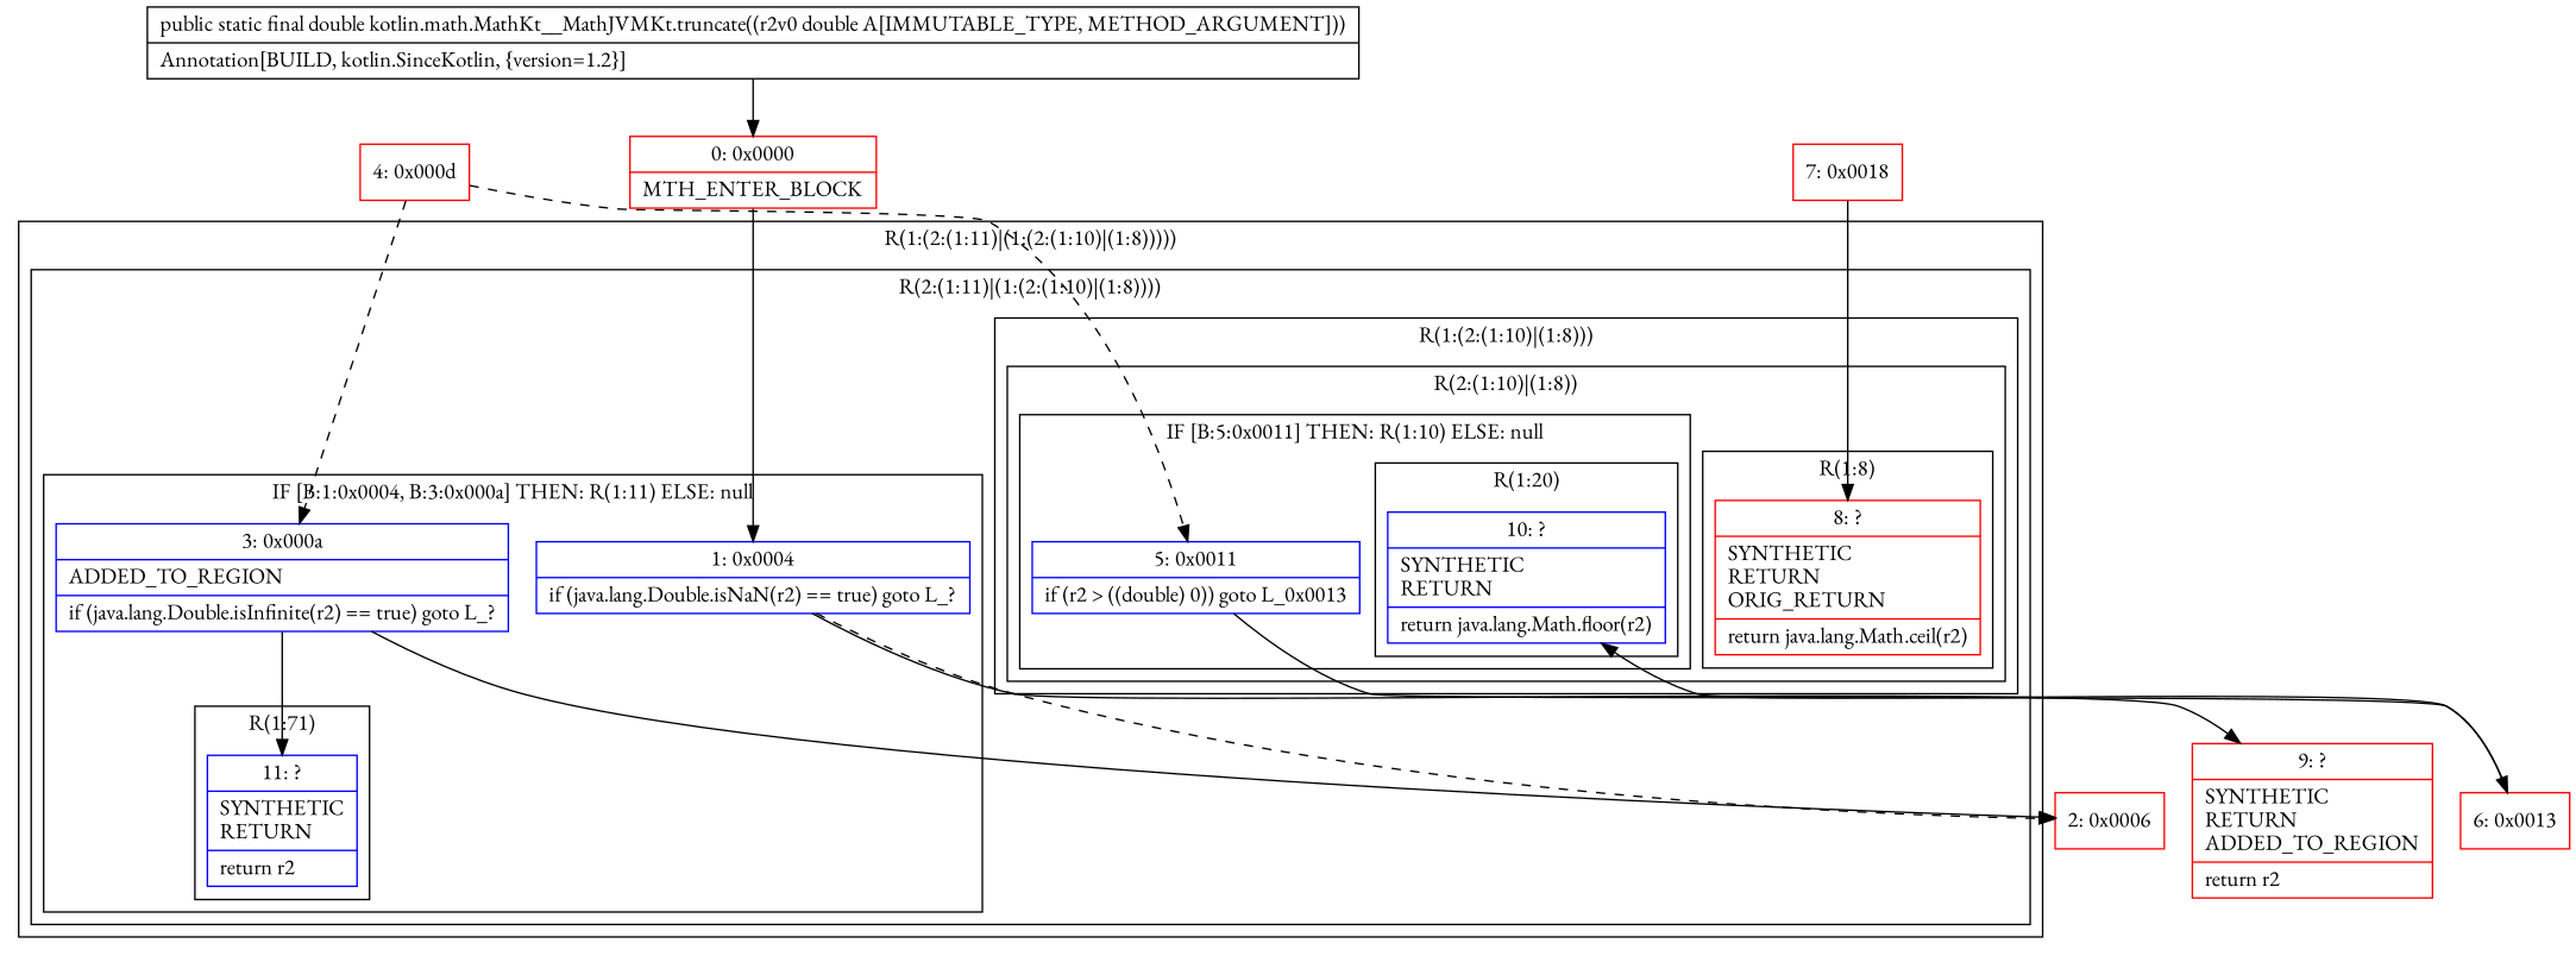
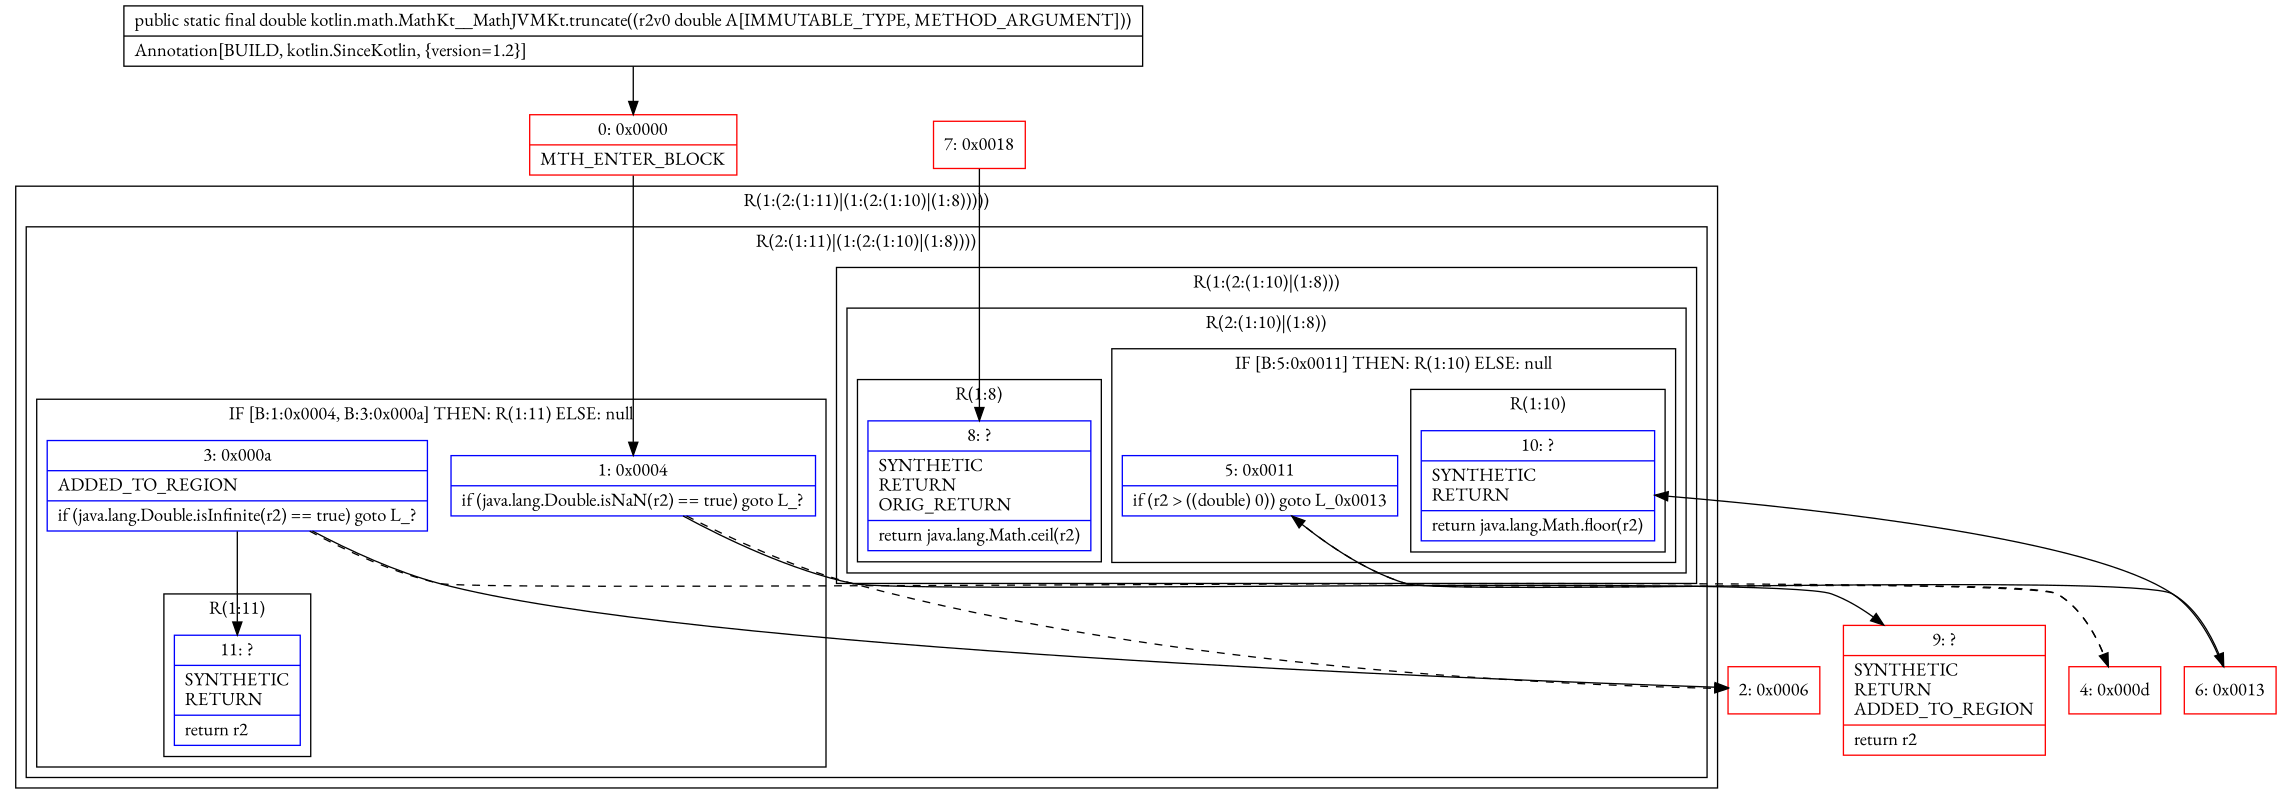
  digraph {
    fontname="EB Garamond"
    node [color=blue fontname="EB Garamond" shape=record]
    edge [fontname="EB Garamond"]
    n1 [label="{11\:\ ?|SYNTHETIC\lRETURN\l|return r2\l}"]
    n2 [label="{1\:\ 0x0004|if (java.lang.Double.isNaN(r2) == true) goto L_?\l}"]
    n3 [label="{3\:\ 0x000a|ADDED_TO_REGION\l|if (java.lang.Double.isInfinite(r2) == true) goto L_?\l}"]
    n4 [label="{10\:\ ?|SYNTHETIC\lRETURN\l|return java.lang.Math.floor(r2)\l}"]
    n5 [label="{5\:\ 0x0011|if (r2 \> ((double) 0)) goto L_0x0013\l}"]
-   n6 [color=red label="{8\:\ ?|SYNTHETIC\lRETURN\lORIG_RETURN\l|return java.lang.Math.ceil(r2)\l}"]
+   n6 [label="{8\:\ ?|SYNTHETIC\lRETURN\lORIG_RETURN\l|return java.lang.Math.ceil(r2)\l}"]
    n7 [color=red label="{2\:\ 0x0006}"]
    n8 [color=red label="{9\:\ ?|SYNTHETIC\lRETURN\lADDED_TO_REGION\l|return r2\l}"]
    n9 [color=red label="{4\:\ 0x000d}"]
    n10 [color=red label="{6\:\ 0x0013}"]
    n11 [color=red label="{7\:\ 0x0018}"]
    n12 [color=red label="{0\:\ 0x0000|MTH_ENTER_BLOCK\l}"]
    n13 [label="{public static final double kotlin.math.MathKt__MathJVMKt.truncate((r2v0 double A[IMMUTABLE_TYPE, METHOD_ARGUMENT]))  | Annotation[BUILD, kotlin.SinceKotlin, \{version=1.2\}]\l}" color=""]
    subgraph cluster_1 {
      label="R(1:(2:(1:11)|(1:(2:(1:10)|(1:8)))))"
      subgraph cluster_2 {
        label="R(2:(1:11)|(1:(2:(1:10)|(1:8))))"
        subgraph cluster_3 {
          label="IF [B:1:0x0004, B:3:0x000a] THEN: R(1:11) ELSE: null"
          n2
          n3
          subgraph cluster_4 {
-           label="R(1:71)"
+           label="R(1:11)"
            n1
          }
        }
        subgraph cluster_5 {
          label="R(1:(2:(1:10)|(1:8)))"
          subgraph cluster_6 {
            label="R(2:(1:10)|(1:8))"
            subgraph cluster_7 {
              label="IF [B:5:0x0011] THEN: R(1:10) ELSE: null"
              n5
              subgraph cluster_8 {
-               label="R(1:20)"
+               label="R(1:10)"
                n4
              }
            }
            subgraph cluster_9 {
              label="R(1:8)"
              n6
            }
          }
        }
      }
    }
    n2 -> n7 [style=dashed]
    n2 -> n8
    n3 -> n1
    n3 -> n7
-   n9 -> n3 [style=dashed]
+   n3 -> n9 [style=dashed]
    n5 -> n10
    n9 -> n5 [style=dashed]
    n10 -> n4
    n11 -> n6
    n12 -> n2
    n13 -> n12
  }
